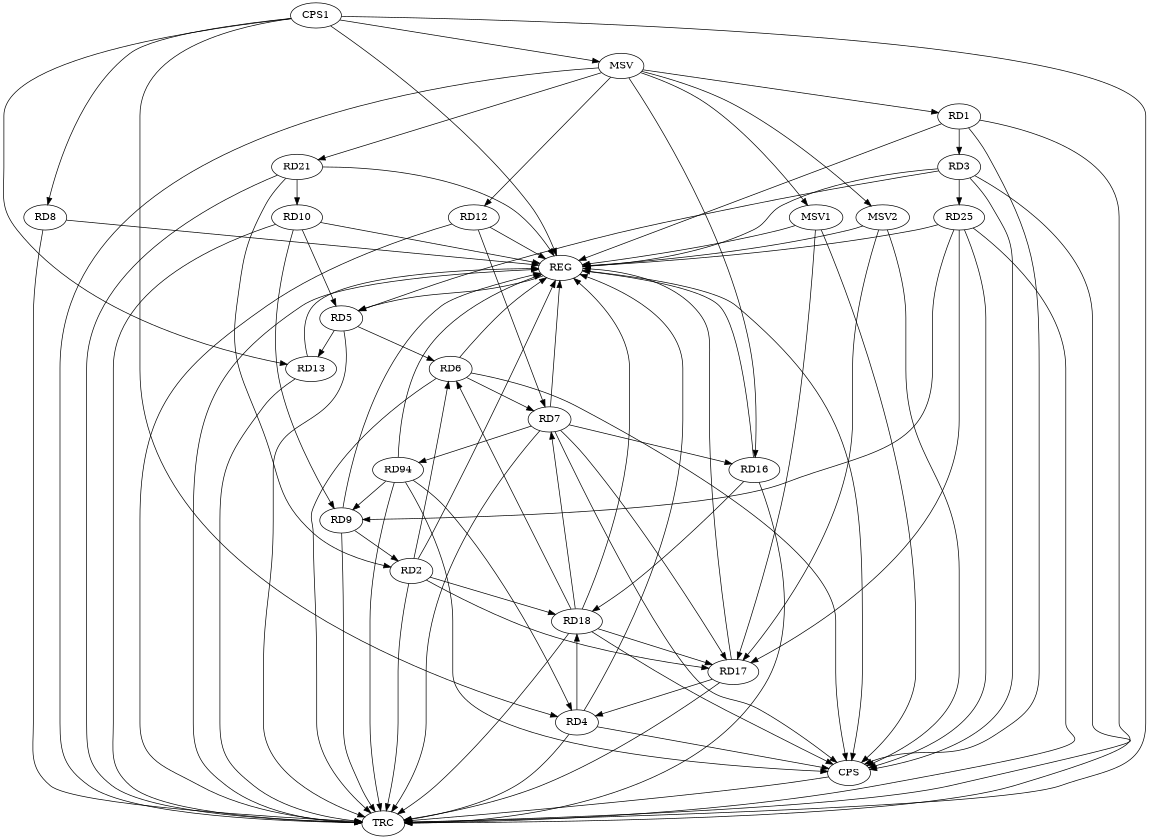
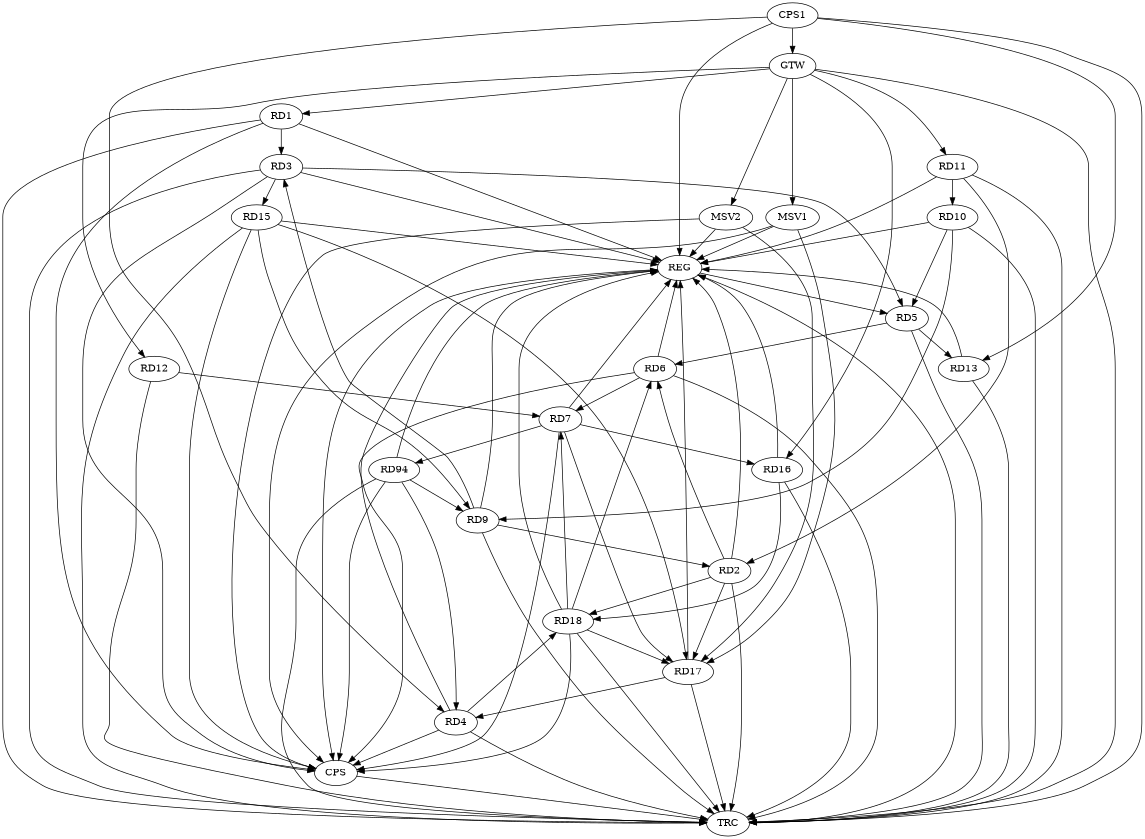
  strict digraph {
    n1 [label=RD1]
    n2 [label=RD3]
    n3 [label=REG]
    n4 [label=CPS]
    n5 [label=TRC]
    n6 [label=RD5]
-   n7 [label=RD25]
+   n7 [label=RD15]
    n8 [label=RD2]
    n9 [label=RD6]
    n10 [label=RD17]
    n11 [label=RD18]
    n12 [label=RD7]
    n13 [label=RD4]
    n14 [label=RD13]
    n15 [label=RD9]
    n16 [label=RD94]
    n17 [label=RD16]
-   n18 [label=RD8]
    n19 [label=RD10]
-   n20 [label=RD21]
+   n20 [label=RD11]
    n21 [label=RD12]
    n22 [label=CPS1]
-   n23 [label=MSV]
+   n23 [label=GTW]
    n24 [label=MSV1]
    n25 [label=MSV2]
    n1 -> n2
    n1 -> n3
    n1 -> n4
    n1 -> n5
    n2 -> n3
    n2 -> n4
    n2 -> n5
    n2 -> n6
    n2 -> n7
    n3 -> n4
    n3 -> n6
    n4 -> n5
    n5 -> n3
    n6 -> n5
    n6 -> n9
    n6 -> n14
    n7 -> n3
    n7 -> n4
    n7 -> n5
    n7 -> n10
    n7 -> n15
    n8 -> n3
    n8 -> n5
    n8 -> n9
    n8 -> n10
    n8 -> n11
    n9 -> n3
    n9 -> n4
    n9 -> n5
    n9 -> n12
    n10 -> n3
    n10 -> n5
    n10 -> n13
    n11 -> n3
    n11 -> n4
    n11 -> n5
    n11 -> n9
    n11 -> n10
    n11 -> n12
    n12 -> n3
    n12 -> n4
-   n12 -> n5
    n12 -> n10
    n12 -> n16
    n12 -> n17
    n13 -> n3
    n13 -> n4
    n13 -> n5
    n13 -> n11
    n14 -> n3
    n14 -> n5
+   n15 -> n2
    n15 -> n3
    n15 -> n5
    n15 -> n8
    n16 -> n3
    n16 -> n4
    n16 -> n5
    n16 -> n13
    n16 -> n15
    n17 -> n3
    n17 -> n5
    n17 -> n11
-   n18 -> n3
-   n18 -> n5
    n19 -> n3
    n19 -> n5
    n19 -> n6
    n19 -> n15
    n20 -> n3
    n20 -> n5
    n20 -> n8
    n20 -> n19
-   n21 -> n3
    n21 -> n5
    n21 -> n12
    n22 -> n3
    n22 -> n5
    n22 -> n13
    n22 -> n14
-   n22 -> n18
    n22 -> n23
    n23 -> n1
    n23 -> n5
    n23 -> n17
    n23 -> n20
    n23 -> n21
    n23 -> n24
    n23 -> n25
    n24 -> n3
    n24 -> n4
    n24 -> n10
    n25 -> n3
    n25 -> n4
    n25 -> n10
  }
